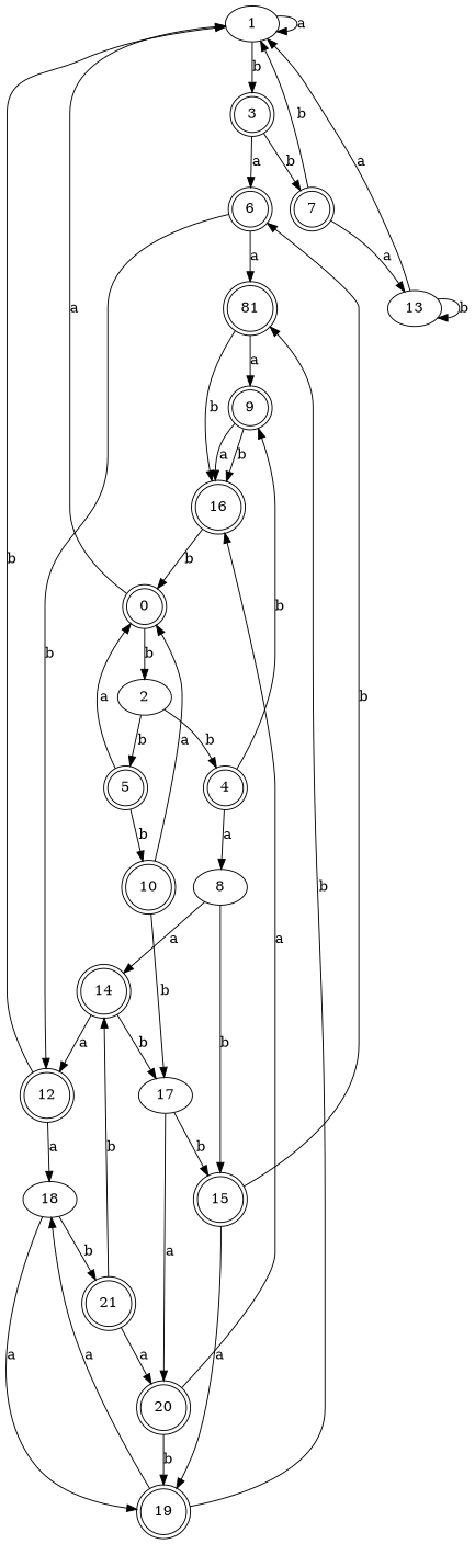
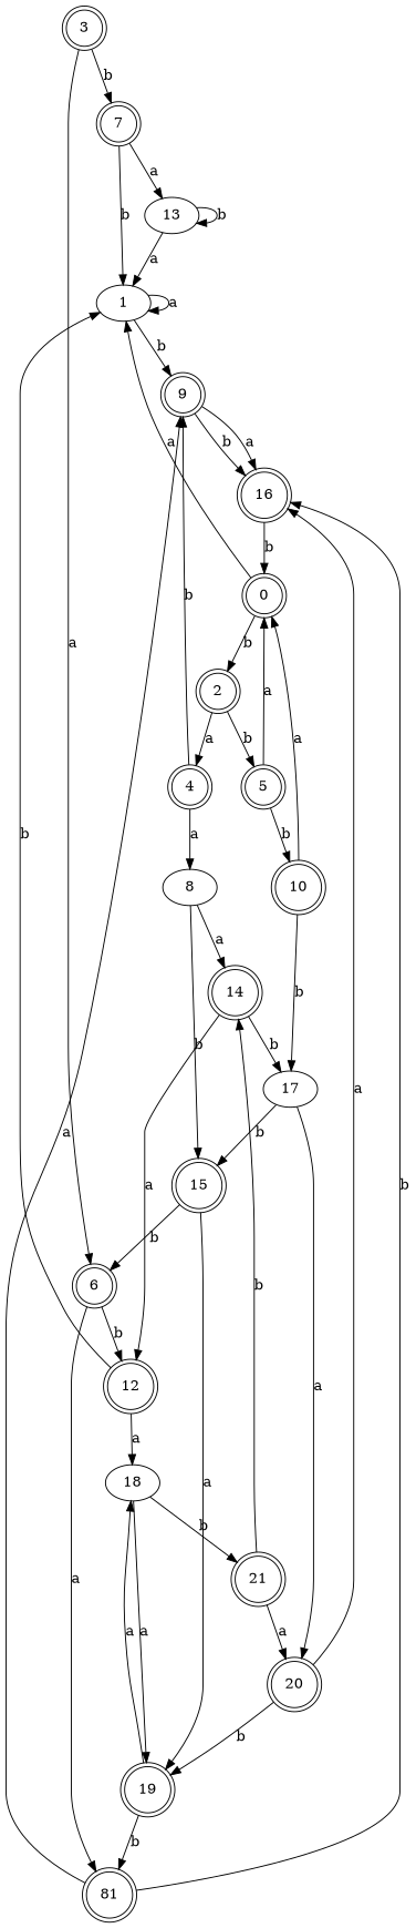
  digraph {
    node [shape=doublecircle]
    1 [shape=""]
    0
-   2 [shape=""]
+   2
    3
    4
    5
    6
    7
    8 [shape=""]
    9
    10
    n12 [label=81]
    12
    13 [shape=""]
    14
    15
    16
    17 [shape=""]
    18 [shape=""]
    19
    20
    21
    1 -> 1 [label=a]
-   1 -> 3 [label=b]
+   1 -> 9 [label=b]
    0 -> 1 [label=a]
    0 -> 2 [label=b]
-   2 -> 4 [label=b]
+   2 -> 4 [label=a]
    2 -> 5 [label=b]
    3 -> 6 [label=a]
    3 -> 7 [label=b]
    4 -> 8 [label=a]
    4 -> 9 [label=b]
    5 -> 0 [label=a]
    5 -> 10 [label=b]
    6 -> n12 [label=a]
    6 -> 12 [label=b]
    7 -> 1 [label=b]
    7 -> 13 [label=a]
    8 -> 14 [label=a]
    8 -> 15 [label=b]
    9 -> 16 [label=a]
    9 -> 16 [label=b]
    10 -> 0 [label=a]
    10 -> 17 [label=b]
    n12 -> 9 [label=a]
    n12 -> 16 [label=b]
    12 -> 1 [label=b]
    12 -> 18 [label=a]
    13 -> 1 [label=a]
    13 -> 13 [label=b]
    14 -> 12 [label=a]
    14 -> 17 [label=b]
    15 -> 6 [label=b]
    15 -> 19 [label=a]
    16 -> 0 [label=b]
    17 -> 15 [label=b]
    17 -> 20 [label=a]
    18 -> 19 [label=a]
    18 -> 21 [label=b]
    19 -> n12 [label=b]
    19 -> 18 [label=a]
    20 -> 16 [label=a]
    20 -> 19 [label=b]
    21 -> 14 [label=b]
    21 -> 20 [label=a]
  }
